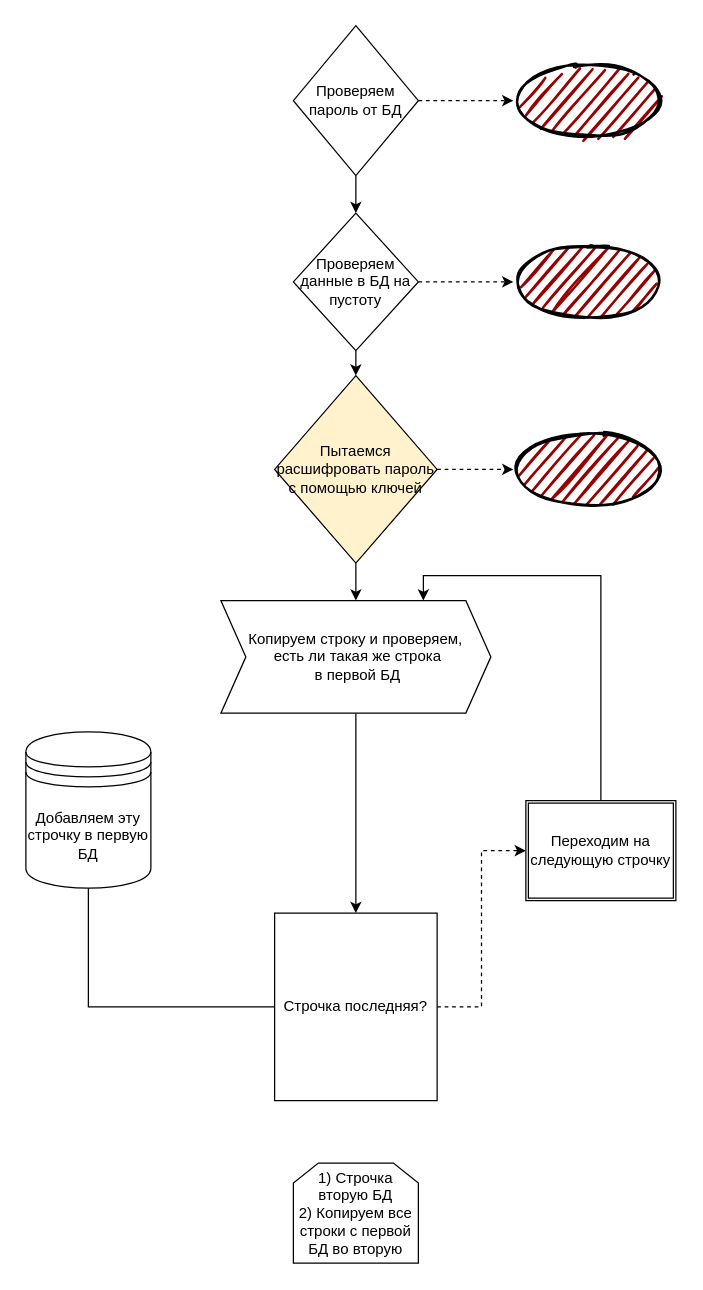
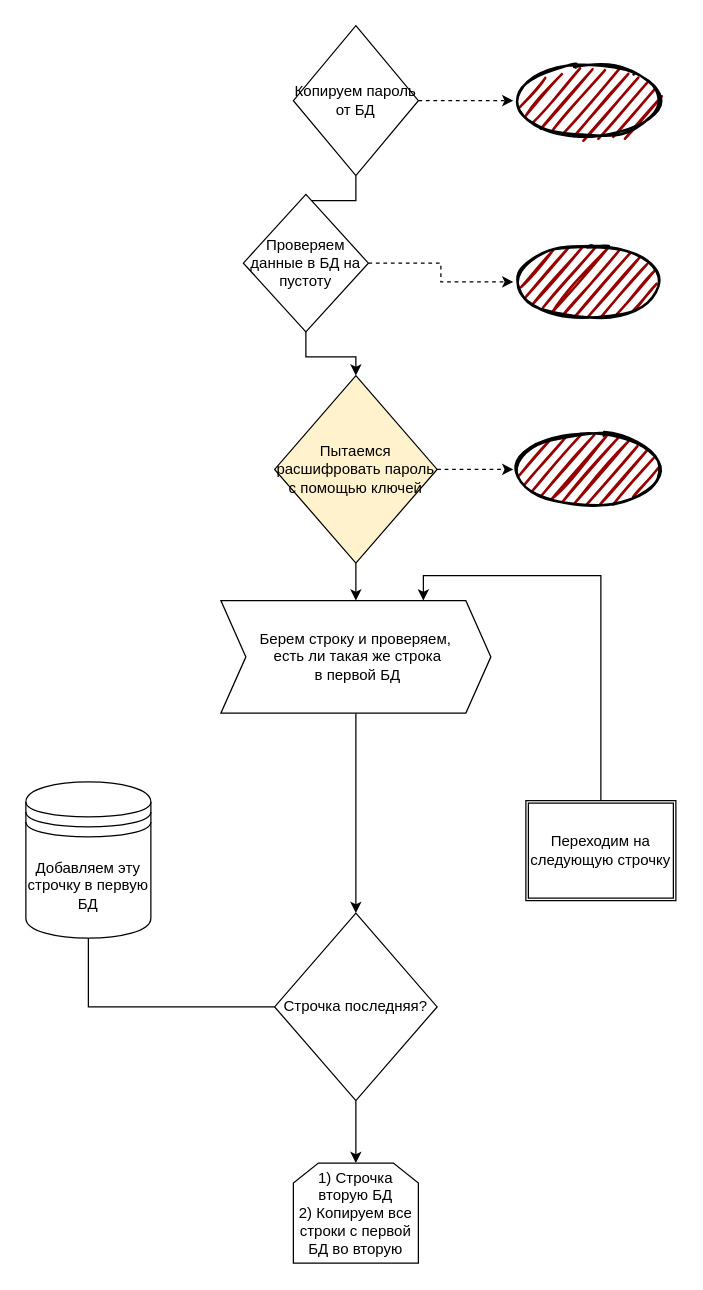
  <mxCell id="0" />
  <mxCell id="1" parent="0" />
  <mxCell id="2" style="edgeStyle=orthogonalEdgeStyle;rounded=0;orthogonalLoop=1;jettySize=auto;html=1;exitX=0.5;exitY=1;exitDx=0;exitDy=0;entryX=0.5;entryY=0;entryDx=0;entryDy=0;" parent="1" source="4" target="7" edge="1"><mxGeometry relative="1" as="geometry" /></mxCell>
  <mxCell id="3" style="edgeStyle=orthogonalEdgeStyle;rounded=0;orthogonalLoop=1;jettySize=auto;html=1;exitX=1;exitY=0.5;exitDx=0;exitDy=0;entryX=0;entryY=0.5;entryDx=0;entryDy=0;dashed=1;" parent="1" source="4" target="11" edge="1"><mxGeometry relative="1" as="geometry" /></mxCell>
- <mxCell id="4" value="&lt;span&gt;Проверяем пароль от БД&lt;/span&gt;" style="rhombus;whiteSpace=wrap;html=1;" parent="1" vertex="1"><mxGeometry x="234" y="20" width="100" height="120" as="geometry" /></mxCell>
+ <mxCell id="4" value="&lt;span&gt;Копируем пароль от БД&lt;/span&gt;" style="rhombus;whiteSpace=wrap;html=1;" parent="1" vertex="1"><mxGeometry x="234" y="20" width="100" height="120" as="geometry" /></mxCell>
  <mxCell id="5" style="edgeStyle=orthogonalEdgeStyle;rounded=0;orthogonalLoop=1;jettySize=auto;html=1;exitX=0.5;exitY=1;exitDx=0;exitDy=0;entryX=0.5;entryY=0;entryDx=0;entryDy=0;" parent="1" source="7" target="10" edge="1"><mxGeometry relative="1" as="geometry" /></mxCell>
  <mxCell id="6" style="edgeStyle=orthogonalEdgeStyle;rounded=0;orthogonalLoop=1;jettySize=auto;html=1;exitX=1;exitY=0.5;exitDx=0;exitDy=0;entryX=0;entryY=0.5;entryDx=0;entryDy=0;dashed=1;" parent="1" source="7" target="12" edge="1"><mxGeometry relative="1" as="geometry" /></mxCell>
- <mxCell id="7" value="Проверяем данные в БД на пустоту" style="rhombus;whiteSpace=wrap;html=1;" parent="1" vertex="1"><mxGeometry x="234" y="170" width="100" height="110" as="geometry" /></mxCell>
+ <mxCell id="7" value="Проверяем данные в БД на пустоту" style="rhombus;whiteSpace=wrap;html=1;" parent="1" vertex="1"><mxGeometry x="194" y="155" width="100" height="110" as="geometry" /></mxCell>
  <mxCell id="8" style="edgeStyle=orthogonalEdgeStyle;rounded=0;orthogonalLoop=1;jettySize=auto;html=1;exitX=1;exitY=0.5;exitDx=0;exitDy=0;entryX=0;entryY=0.5;entryDx=0;entryDy=0;dashed=1;" parent="1" source="10" target="13" edge="1"><mxGeometry relative="1" as="geometry" /></mxCell>
  <mxCell id="9" style="edgeStyle=orthogonalEdgeStyle;rounded=0;orthogonalLoop=1;jettySize=auto;html=1;exitX=0.5;exitY=1;exitDx=0;exitDy=0;entryX=0.5;entryY=0;entryDx=0;entryDy=0;" parent="1" source="10" target="15" edge="1"><mxGeometry relative="1" as="geometry" /></mxCell>
  <mxCell id="10" value="Пытаемся расшифровать пароль с помощью ключей" style="rhombus;whiteSpace=wrap;html=1;fillColor=#fff2cc;" parent="1" vertex="1"><mxGeometry x="219" y="300" width="130" height="150" as="geometry" /></mxCell>
  <mxCell id="11" value="" style="ellipse;whiteSpace=wrap;html=1;strokeWidth=2;fillWeight=2;hachureGap=8;fillColor=#990000;fillStyle=dots;sketch=1;" parent="1" vertex="1"><mxGeometry x="410" y="50" width="120" height="60" as="geometry" /></mxCell>
  <mxCell id="12" value="" style="ellipse;whiteSpace=wrap;html=1;strokeWidth=2;fillWeight=2;hachureGap=8;fillColor=#990000;fillStyle=dots;sketch=1;" parent="1" vertex="1"><mxGeometry x="410" y="195" width="120" height="60" as="geometry" /></mxCell>
  <mxCell id="13" value="" style="ellipse;whiteSpace=wrap;html=1;strokeWidth=2;fillWeight=2;hachureGap=8;fillColor=#990000;fillStyle=dots;sketch=1;" parent="1" vertex="1"><mxGeometry x="410" y="345" width="120" height="60" as="geometry" /></mxCell>
  <mxCell id="14" style="edgeStyle=orthogonalEdgeStyle;rounded=0;orthogonalLoop=1;jettySize=auto;html=1;exitX=0.5;exitY=1;exitDx=0;exitDy=0;entryX=0.5;entryY=0;entryDx=0;entryDy=0;" parent="1" source="15" target="20" edge="1"><mxGeometry relative="1" as="geometry" /></mxCell>
- <mxCell id="15" value="Копируем строку и проверяем,&lt;br&gt;&amp;nbsp;есть ли такая же строка&lt;br&gt;&amp;nbsp;в первой БД" style="shape=step;perimeter=stepPerimeter;whiteSpace=wrap;html=1;fixedSize=1;" parent="1" vertex="1"><mxGeometry x="176" y="480" width="216" height="90" as="geometry" /></mxCell>
+ <mxCell id="15" value="Берем строку и проверяем,&lt;br&gt;&amp;nbsp;есть ли такая же строка&lt;br&gt;&amp;nbsp;в первой БД" style="shape=step;perimeter=stepPerimeter;whiteSpace=wrap;html=1;fixedSize=1;" parent="1" vertex="1"><mxGeometry x="176" y="480" width="216" height="90" as="geometry" /></mxCell>
  <mxCell id="16" style="edgeStyle=orthogonalEdgeStyle;rounded=0;orthogonalLoop=1;jettySize=auto;html=1;exitX=0.5;exitY=0;exitDx=0;exitDy=0;entryX=0.75;entryY=0;entryDx=0;entryDy=0;" parent="1" source="17" target="15" edge="1"><mxGeometry relative="1" as="geometry" /></mxCell>
  <mxCell id="17" value="Переходим на следующую&amp;nbsp;строчку" style="shape=ext;double=1;rounded=0;whiteSpace=wrap;html=1;" parent="1" vertex="1"><mxGeometry x="420" y="640" width="120" height="80" as="geometry" /></mxCell>
- <mxCell id="18" style="edgeStyle=orthogonalEdgeStyle;rounded=0;orthogonalLoop=1;jettySize=auto;html=1;exitX=1;exitY=0.5;exitDx=0;exitDy=0;entryX=0;entryY=0.5;entryDx=0;entryDy=0;dashed=1;" parent="1" source="20" target="17" edge="1"><mxGeometry relative="1" as="geometry" /></mxCell>
- <mxCell id="20" value="Строчка последняя?" style="whiteSpace=wrap;html=1;rounded=0;" parent="1" vertex="1"><mxGeometry x="219" y="730" width="130" height="150" as="geometry" /></mxCell>
+ <mxCell id="19" style="edgeStyle=orthogonalEdgeStyle;rounded=0;orthogonalLoop=1;jettySize=auto;html=1;exitX=0.5;exitY=1;exitDx=0;exitDy=0;entryX=0.5;entryY=0;entryDx=0;entryDy=0;" parent="1" source="20" target="21" edge="1"><mxGeometry relative="1" as="geometry" /></mxCell>
+ <mxCell id="20" value="Строчка последняя?" style="rhombus;whiteSpace=wrap;html=1;" parent="1" vertex="1"><mxGeometry x="219" y="730" width="130" height="150" as="geometry" /></mxCell>
  <mxCell id="21" value="1) Строчка вторую БД&lt;br&gt;2) Копируем все строки с первой БД во вторую" style="shape=loopLimit;whiteSpace=wrap;html=1;" parent="1" vertex="1"><mxGeometry x="234" y="930" width="100" height="80" as="geometry" /></mxCell>
  <mxCell id="22" style="edgeStyle=orthogonalEdgeStyle;rounded=0;orthogonalLoop=1;jettySize=auto;html=1;exitX=0.5;exitY=1;exitDx=0;exitDy=0;entryX=0;entryY=0.5;entryDx=0;entryDy=0;endArrow=none;" parent="1" source="23" target="20" edge="1"><mxGeometry relative="1" as="geometry" /></mxCell>
- <mxCell id="23" value="Добавляем эту строчку в первую БД" style="shape=datastore;whiteSpace=wrap;html=1;" parent="1" vertex="1"><mxGeometry x="20" y="585" width="100" height="125" as="geometry" /></mxCell>
+ <mxCell id="23" value="Добавляем эту строчку в первую БД" style="shape=datastore;whiteSpace=wrap;html=1;" parent="1" vertex="1"><mxGeometry x="20" y="625" width="100" height="125" as="geometry" /></mxCell>
